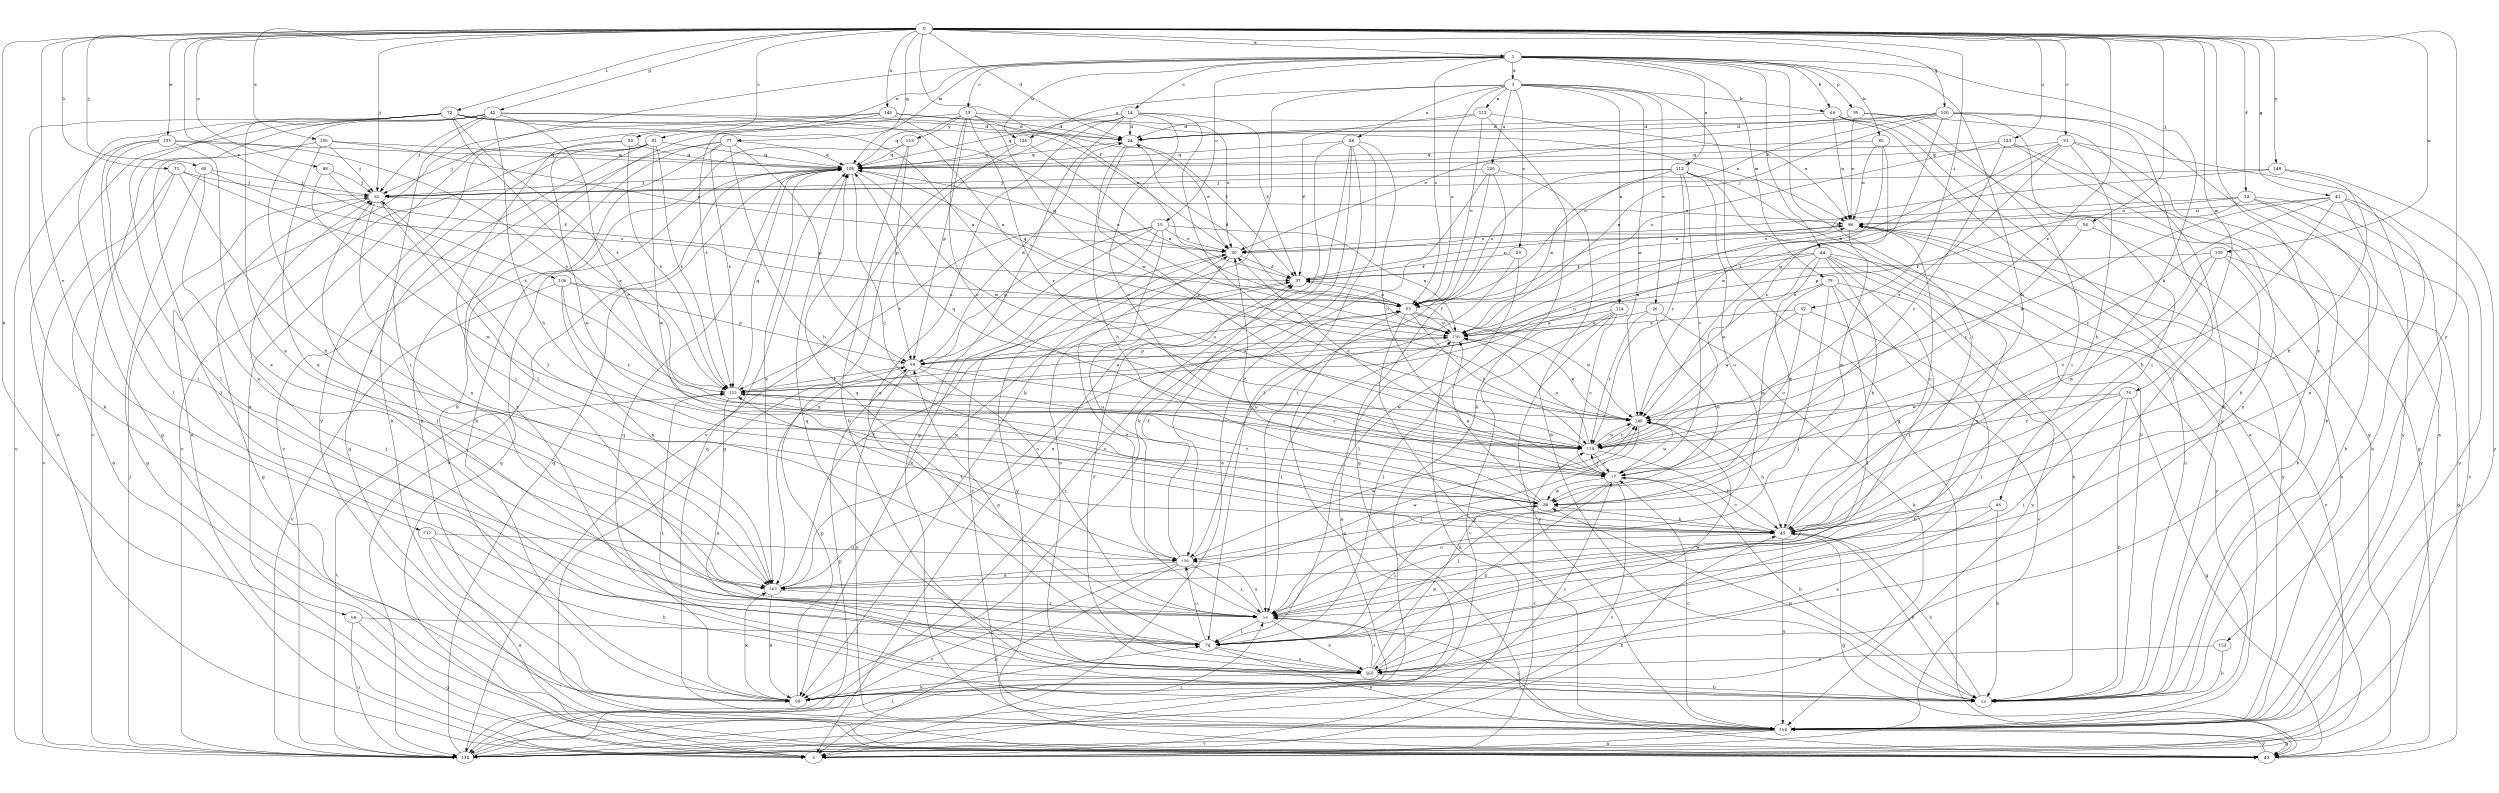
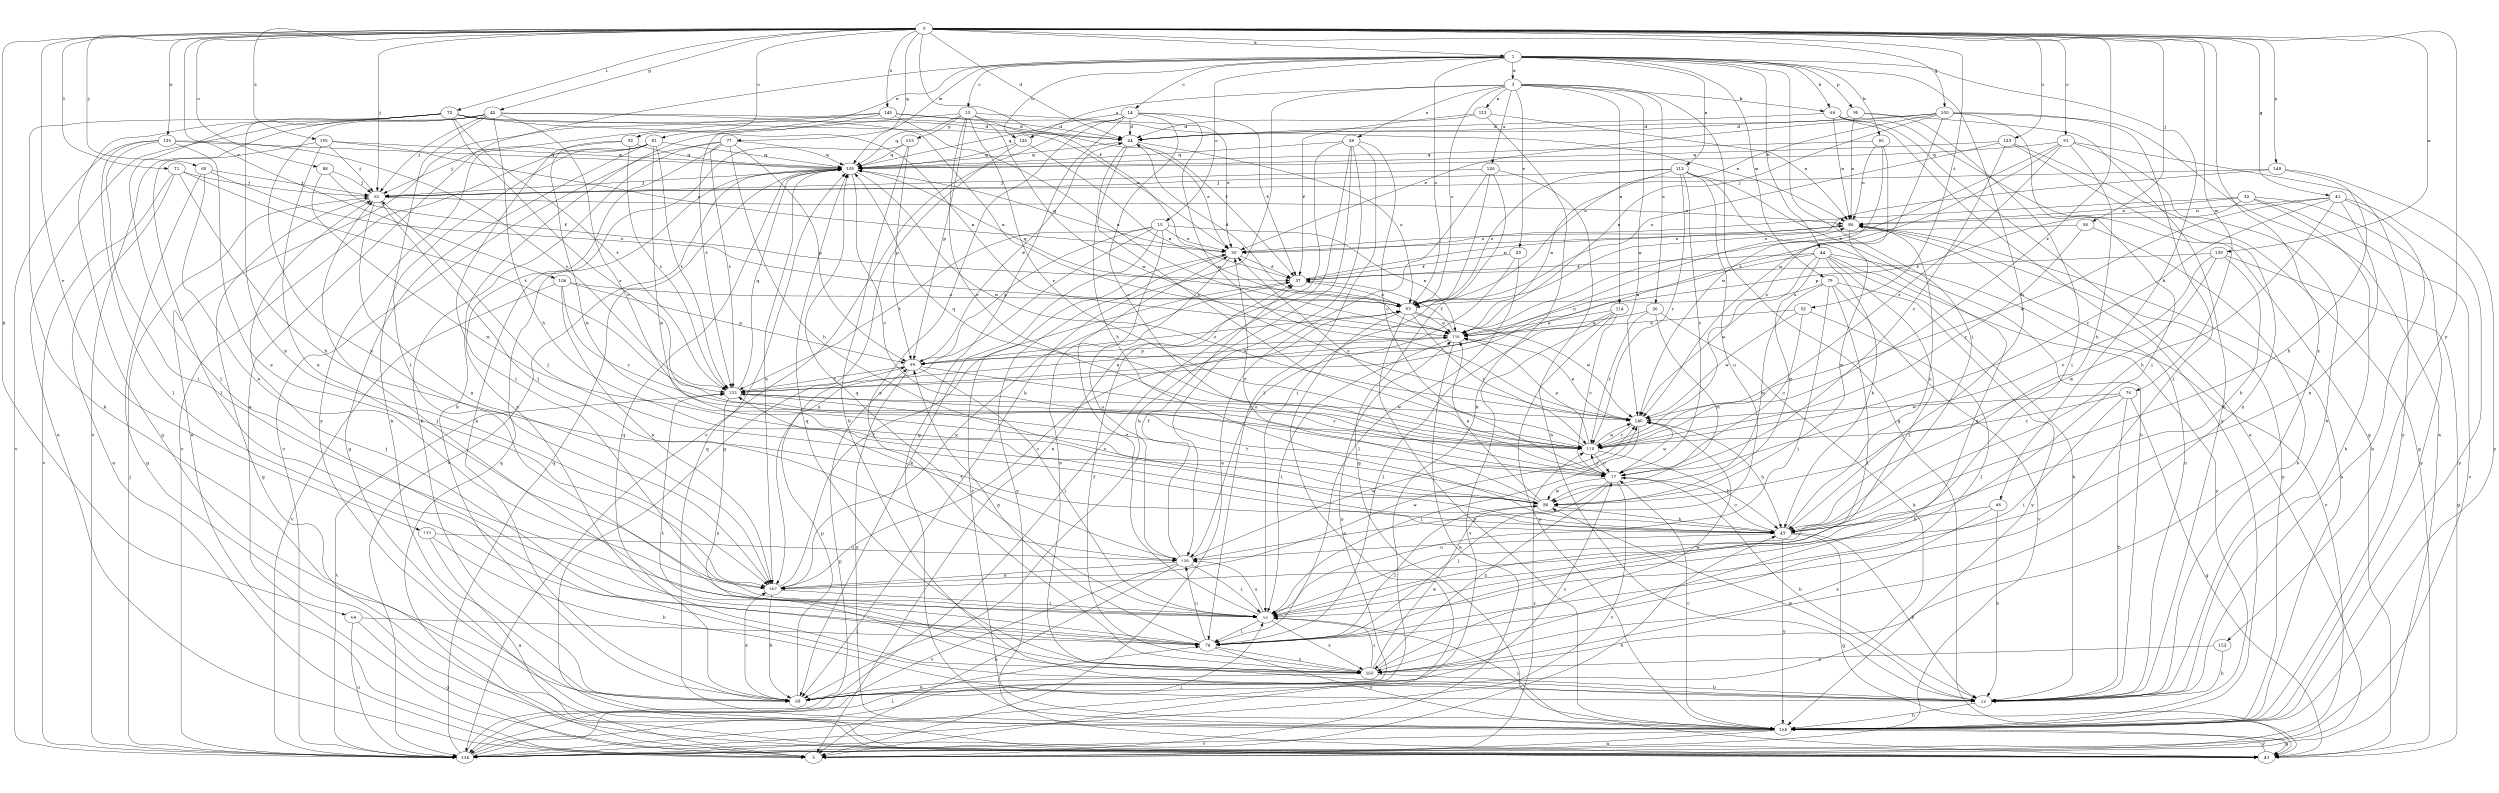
  strict digraph {
    fontname="Courier Prime"
    node [fontname="Courier Prime"]
    edge [fontname="Courier Prime"]
    0
    1
    24
    32
    37
    41
    42
    52
    56
    60
    61
    64
    71
    72
    76
    88
    91
    92
    100
    105
    106
    110
    123
    132
    135
    139
    145
    148
    152
    155
    160
    3
    5
    13
    14
    15
    44
    46
    49
    55
    65
    66
    77
    79
    81
    93
    95
    112
    125
    30
    12
    86
    99
    134
    154
    147
    140
    17
    116
    74
    43
    128
    122
    68
    80
    26
    28
    29
    113
    114
    126
    153
    0 -> 1 [label=a]
    0 -> 24 [label=d]
-   0 -> 32 [label=f]
    0 -> 37 [label=f]
    0 -> 41 [label=g]
    0 -> 42 [label=g]
    0 -> 52 [label=i]
    0 -> 56 [label=j]
    0 -> 60 [label=j]
    0 -> 61 [label=j]
    0 -> 64 [label=k]
    0 -> 71 [label=l]
    0 -> 72 [label=l]
    0 -> 76 [label=m]
    0 -> 88 [label=o]
    0 -> 91 [label=o]
    0 -> 92 [label=o]
    0 -> 100 [label=q]
    0 -> 105 [label=q]
    0 -> 106 [label=r]
    0 -> 110 [label=r]
    0 -> 123 [label=u]
    0 -> 132 [label=v]
    0 -> 135 [label=w]
    0 -> 139 [label=w]
    0 -> 145 [label=x]
    0 -> 148 [label=y]
    0 -> 152 [label=y]
    0 -> 155 [label=z]
    0 -> 160 [label=z]
    1 -> 3 [label=a]
    1 -> 5 [label=a]
    1 -> 13 [label=c]
    1 -> 14 [label=c]
    1 -> 15 [label=c]
    1 -> 44 [label=h]
    1 -> 46 [label=h]
    1 -> 49 [label=h]
    1 -> 55 [label=i]
    1 -> 65 [label=k]
    1 -> 66 [label=k]
    1 -> 77 [label=m]
    1 -> 79 [label=m]
    1 -> 81 [label=n]
    1 -> 93 [label=o]
    1 -> 95 [label=p]
    1 -> 112 [label=s]
    1 -> 125 [label=u]
    24 -> 105 [label=q]
    24 -> 110 [label=r]
    24 -> 49 [label=h]
-   113 -> 93 [label=o]
+   24 -> 93 [label=o]
    24 -> 30 [label=e]
    32 -> 30 [label=e]
    32 -> 12 [label=b]
    32 -> 86 [label=n]
    32 -> 99 [label=p]
    32 -> 134 [label=v]
    32 -> 154 [label=y]
    37 -> 93 [label=o]
    37 -> 86 [label=n]
    37 -> 147 [label=x]
    41 -> 110 [label=r]
    41 -> 49 [label=h]
    41 -> 12 [label=b]
    41 -> 86 [label=n]
    41 -> 154 [label=y]
    41 -> 147 [label=x]
    41 -> 140 [label=w]
    42 -> 24 [label=d]
    42 -> 61 [label=j]
    42 -> 5 [label=a]
    42 -> 49 [label=h]
    42 -> 55 [label=i]
    42 -> 134 [label=v]
    42 -> 147 [label=x]
    42 -> 17 [label=c]
    42 -> 116 [label=s]
    52 -> 140 [label=w]
    52 -> 17 [label=c]
    52 -> 116 [label=s]
    52 -> 74 [label=l]
    56 -> 110 [label=r]
    56 -> 30 [label=e]
    56 -> 12 [label=b]
    60 -> 61 [label=j]
    60 -> 93 [label=o]
    60 -> 147 [label=x]
    60 -> 43 [label=g]
    61 -> 86 [label=n]
    61 -> 147 [label=x]
    61 -> 43 [label=g]
    61 -> 128 [label=j]
    64 -> 134 [label=u]
    64 -> 74 [label=l]
    64 -> 43 [label=g]
    71 -> 61 [label=j]
    71 -> 5 [label=a]
    71 -> 49 [label=h]
    71 -> 134 [label=v]
    71 -> 122 [label=t]
    72 -> 24 [label=d]
    72 -> 110 [label=r]
    72 -> 30 [label=e]
    72 -> 147 [label=x]
    72 -> 116 [label=s]
    72 -> 74 [label=l]
    72 -> 43 [label=g]
    72 -> 122 [label=t]
    72 -> 68 [label=k]
    76 -> 110 [label=r]
    76 -> 55 [label=i]
    76 -> 12 [label=b]
    76 -> 140 [label=w]
    76 -> 43 [label=g]
    88 -> 37 [label=f]
    88 -> 61 [label=j]
    88 -> 80 [label=m]
    91 -> 105 [label=q]
    91 -> 110 [label=r]
    91 -> 49 [label=h]
    91 -> 12 [label=b]
    91 -> 154 [label=y]
    91 -> 116 [label=s]
    91 -> 122 [label=t]
    92 -> 105 [label=q]
    92 -> 55 [label=i]
    92 -> 122 [label=t]
    92 -> 80 [label=m]
    100 -> 24 [label=d]
    100 -> 5 [label=a]
    100 -> 55 [label=i]
    100 -> 93 [label=o]
    100 -> 30 [label=e]
    100 -> 140 [label=w]
    100 -> 116 [label=s]
    100 -> 74 [label=l]
    105 -> 61 [label=j]
    105 -> 134 [label=v]
    105 -> 147 [label=x]
    105 -> 140 [label=w]
    105 -> 17 [label=c]
    106 -> 110 [label=r]
    106 -> 93 [label=o]
    106 -> 99 [label=p]
    106 -> 134 [label=v]
    106 -> 147 [label=x]
    110 -> 105 [label=q]
    110 -> 49 [label=h]
    110 -> 30 [label=e]
    110 -> 140 [label=w]
    110 -> 17 [label=c]
    110 -> 116 [label=s]
    123 -> 105 [label=q]
    123 -> 160 [label=z]
    123 -> 93 [label=o]
    123 -> 17 [label=c]
    123 -> 43 [label=g]
    132 -> 5 [label=a]
    132 -> 12 [label=b]
    132 -> 128 [label=u]
    135 -> 105 [label=q]
    135 -> 55 [label=i]
    135 -> 134 [label=v]
    135 -> 147 [label=x]
    135 -> 74 [label=l]
    135 -> 122 [label=t]
    139 -> 37 [label=f]
    139 -> 49 [label=h]
    139 -> 17 [label=c]
    139 -> 43 [label=g]
    139 -> 80 [label=m]
    145 -> 24 [label=d]
    145 -> 5 [label=a]
    145 -> 86 [label=n]
    145 -> 154 [label=y]
    145 -> 116 [label=s]
    145 -> 122 [label=t]
    148 -> 61 [label=j]
    148 -> 49 [label=h]
    148 -> 93 [label=o]
    148 -> 154 [label=y]
    152 -> 160 [label=z]
    152 -> 12 [label=b]
    155 -> 61 [label=j]
    155 -> 105 [label=q]
    155 -> 30 [label=e]
    155 -> 147 [label=x]
    155 -> 74 [label=l]
    160 -> 37 [label=f]
    160 -> 105 [label=q]
    160 -> 55 [label=i]
    160 -> 12 [label=b]
    160 -> 140 [label=w]
    160 -> 122 [label=t]
    160 -> 68 [label=k]
    160 -> 80 [label=m]
    3 -> 66 [label=k]
    3 -> 93 [label=o]
    3 -> 125 [label=u]
    3 -> 140 [label=w]
    3 -> 43 [label=g]
    3 -> 68 [label=k]
    3 -> 26 [label=e]
    3 -> 28 [label=e]
    3 -> 29 [label=e]
    3 -> 113 [label=s]
    3 -> 114 [label=s]
    3 -> 126 [label=u]
    5 -> 105 [label=q]
    5 -> 110 [label=r]
    13 -> 37 [label=f]
    13 -> 105 [label=q]
    13 -> 110 [label=r]
    13 -> 30 [label=e]
    13 -> 99 [label=p]
    13 -> 140 [label=w]
    13 -> 17 [label=c]
    13 -> 68 [label=k]
    13 -> 153 [label=y]
    14 -> 24 [label=d]
    14 -> 37 [label=f]
    14 -> 105 [label=q]
    14 -> 160 [label=z]
    14 -> 134 [label=v]
    14 -> 140 [label=w]
    14 -> 17 [label=c]
    14 -> 43 [label=g]
    15 -> 30 [label=e]
    15 -> 12 [label=b]
    15 -> 99 [label=p]
    15 -> 147 [label=x]
    15 -> 116 [label=s]
    15 -> 122 [label=t]
    15 -> 68 [label=k]
    44 -> 37 [label=f]
    44 -> 49 [label=h]
    44 -> 55 [label=i]
    44 -> 12 [label=b]
    44 -> 134 [label=v]
    44 -> 154 [label=y]
    44 -> 140 [label=w]
    44 -> 116 [label=s]
    44 -> 80 [label=m]
    46 -> 160 [label=z]
    46 -> 49 [label=h]
    46 -> 12 [label=b]
    49 -> 61 [label=j]
    49 -> 12 [label=b]
    49 -> 86 [label=n]
    49 -> 154 [label=y]
    49 -> 17 [label=c]
    49 -> 43 [label=g]
    49 -> 128 [label=u]
    55 -> 105 [label=q]
    55 -> 160 [label=z]
    55 -> 30 [label=e]
    55 -> 74 [label=l]
    55 -> 128 [label=u]
    65 -> 105 [label=q]
    65 -> 110 [label=r]
    65 -> 86 [label=n]
    65 -> 140 [label=w]
    66 -> 24 [label=d]
    66 -> 5 [label=a]
    66 -> 86 [label=n]
    66 -> 154 [label=y]
    66 -> 43 [label=g]
    77 -> 105 [label=q]
    77 -> 160 [label=z]
    77 -> 49 [label=h]
    77 -> 99 [label=p]
    77 -> 134 [label=v]
    77 -> 122 [label=t]
    77 -> 68 [label=k]
    79 -> 55 [label=i]
    79 -> 93 [label=o]
    79 -> 134 [label=v]
    79 -> 154 [label=y]
    79 -> 74 [label=l]
    79 -> 80 [label=m]
    81 -> 61 [label=j]
    81 -> 105 [label=q]
    81 -> 134 [label=v]
    81 -> 43 [label=g]
    81 -> 122 [label=t]
    81 -> 68 [label=k]
    81 -> 80 [label=m]
    93 -> 24 [label=d]
    93 -> 105 [label=q]
    93 -> 110 [label=r]
    93 -> 5 [label=a]
    93 -> 154 [label=y]
    93 -> 140 [label=w]
    93 -> 116 [label=s]
    95 -> 24 [label=d]
    95 -> 55 [label=i]
    95 -> 12 [label=b]
    95 -> 86 [label=n]
    112 -> 61 [label=j]
    112 -> 110 [label=r]
    112 -> 160 [label=z]
    112 -> 93 [label=o]
    112 -> 12 [label=b]
    112 -> 17 [label=c]
    112 -> 116 [label=s]
    112 -> 128 [label=u]
    125 -> 105 [label=q]
    125 -> 116 [label=s]
    125 -> 43 [label=g]
    30 -> 37 [label=f]
    30 -> 105 [label=q]
    30 -> 154 [label=y]
    30 -> 128 [label=u]
    12 -> 61 [label=j]
-   12 -> 49 [label=h]
+   12 -> 154 [label=h]
    12 -> 86 [label=n]
    12 -> 80 [label=m]
    86 -> 30 [label=e]
    86 -> 154 [label=y]
    86 -> 80 [label=m]
    99 -> 24 [label=d]
    99 -> 110 [label=r]
    99 -> 55 [label=i]
    99 -> 93 [label=o]
    99 -> 154 [label=y]
    99 -> 122 [label=t]
    134 -> 61 [label=j]
    134 -> 105 [label=q]
    134 -> 49 [label=h]
    134 -> 55 [label=i]
    134 -> 99 [label=p]
    134 -> 74 [label=l]
    134 -> 122 [label=t]
    154 -> 105 [label=q]
    154 -> 5 [label=a]
    154 -> 55 [label=i]
    154 -> 30 [label=e]
    154 -> 86 [label=n]
    154 -> 134 [label=v]
    154 -> 17 [label=c]
    154 -> 43 [label=g]
    147 -> 37 [label=f]
    147 -> 55 [label=i]
    147 -> 93 [label=o]
    147 -> 140 [label=w]
    147 -> 68 [label=k]
    140 -> 110 [label=r]
    140 -> 49 [label=h]
    140 -> 55 [label=i]
    140 -> 116 [label=s]
    17 -> 110 [label=r]
    17 -> 160 [label=z]
    17 -> 12 [label=b]
    17 -> 134 [label=v]
    17 -> 140 [label=w]
    17 -> 74 [label=l]
    17 -> 80 [label=m]
    116 -> 37 [label=f]
    116 -> 5 [label=a]
    116 -> 55 [label=i]
    116 -> 99 [label=p]
    74 -> 61 [label=j]
    74 -> 160 [label=z]
    74 -> 99 [label=p]
    74 -> 154 [label=y]
    74 -> 128 [label=u]
    43 -> 154 [label=y]
    128 -> 37 [label=f]
    128 -> 5 [label=a]
    128 -> 55 [label=i]
    128 -> 134 [label=v]
    128 -> 147 [label=x]
    128 -> 140 [label=w]
    128 -> 122 [label=t]
    122 -> 105 [label=q]
    122 -> 110 [label=r]
    122 -> 160 [label=z]
    122 -> 86 [label=n]
    122 -> 140 [label=w]
    122 -> 116 [label=s]
    68 -> 105 [label=q]
    68 -> 99 [label=p]
    68 -> 147 [label=x]
    68 -> 17 [label=c]
    68 -> 116 [label=s]
    80 -> 49 [label=h]
    80 -> 30 [label=e]
    80 -> 116 [label=s]
    80 -> 74 [label=l]
    80 -> 122 [label=t]
    26 -> 110 [label=r]
    26 -> 116 [label=s]
    26 -> 68 [label=k]
    26 -> 80 [label=m]
    28 -> 105 [label=q]
    28 -> 5 [label=a]
    28 -> 134 [label=v]
    28 -> 17 [label=c]
    28 -> 74 [label=l]
    28 -> 128 [label=u]
    28 -> 68 [label=k]
    29 -> 37 [label=f]
    29 -> 74 [label=l]
    29 -> 128 [label=u]
    113 -> 24 [label=d]
    113 -> 37 [label=f]
    113 -> 86 [label=n]
    113 -> 68 [label=k]
    114 -> 134 [label=v]
    114 -> 154 [label=y]
    114 -> 17 [label=c]
    114 -> 116 [label=s]
    114 -> 74 [label=l]
    126 -> 61 [label=j]
    126 -> 5 [label=a]
    126 -> 55 [label=i]
    126 -> 12 [label=b]
    126 -> 43 [label=g]
    153 -> 105 [label=q]
    153 -> 12 [label=b]
    153 -> 99 [label=p]
    153 -> 68 [label=k]
  }
